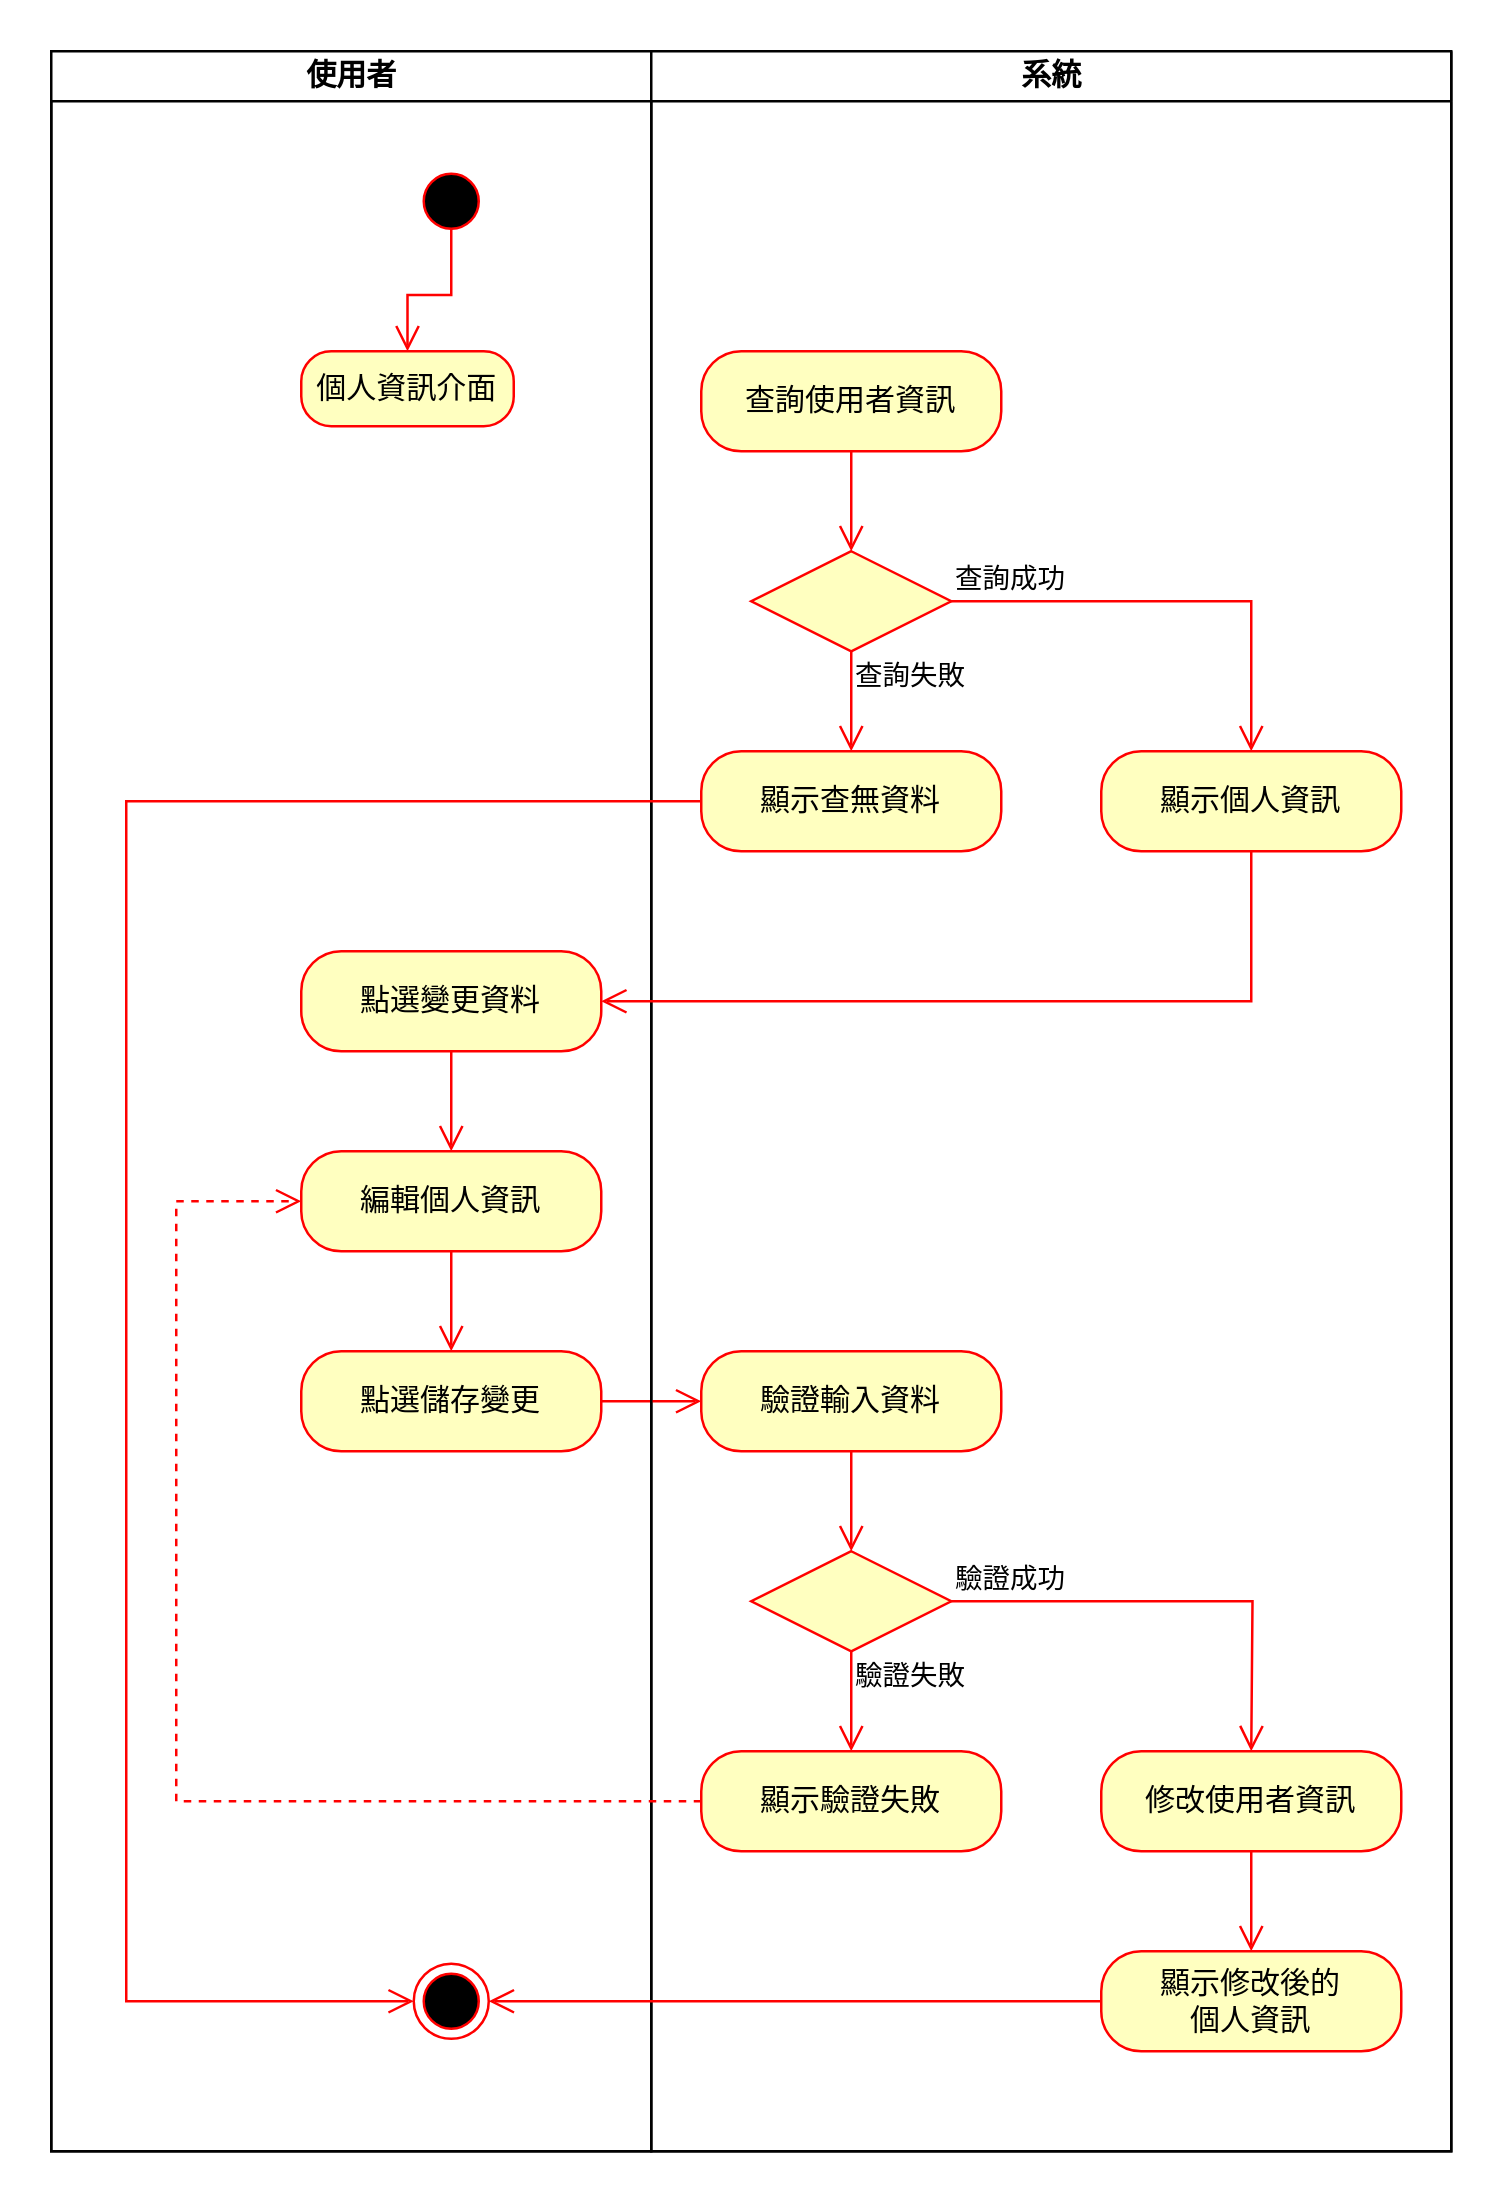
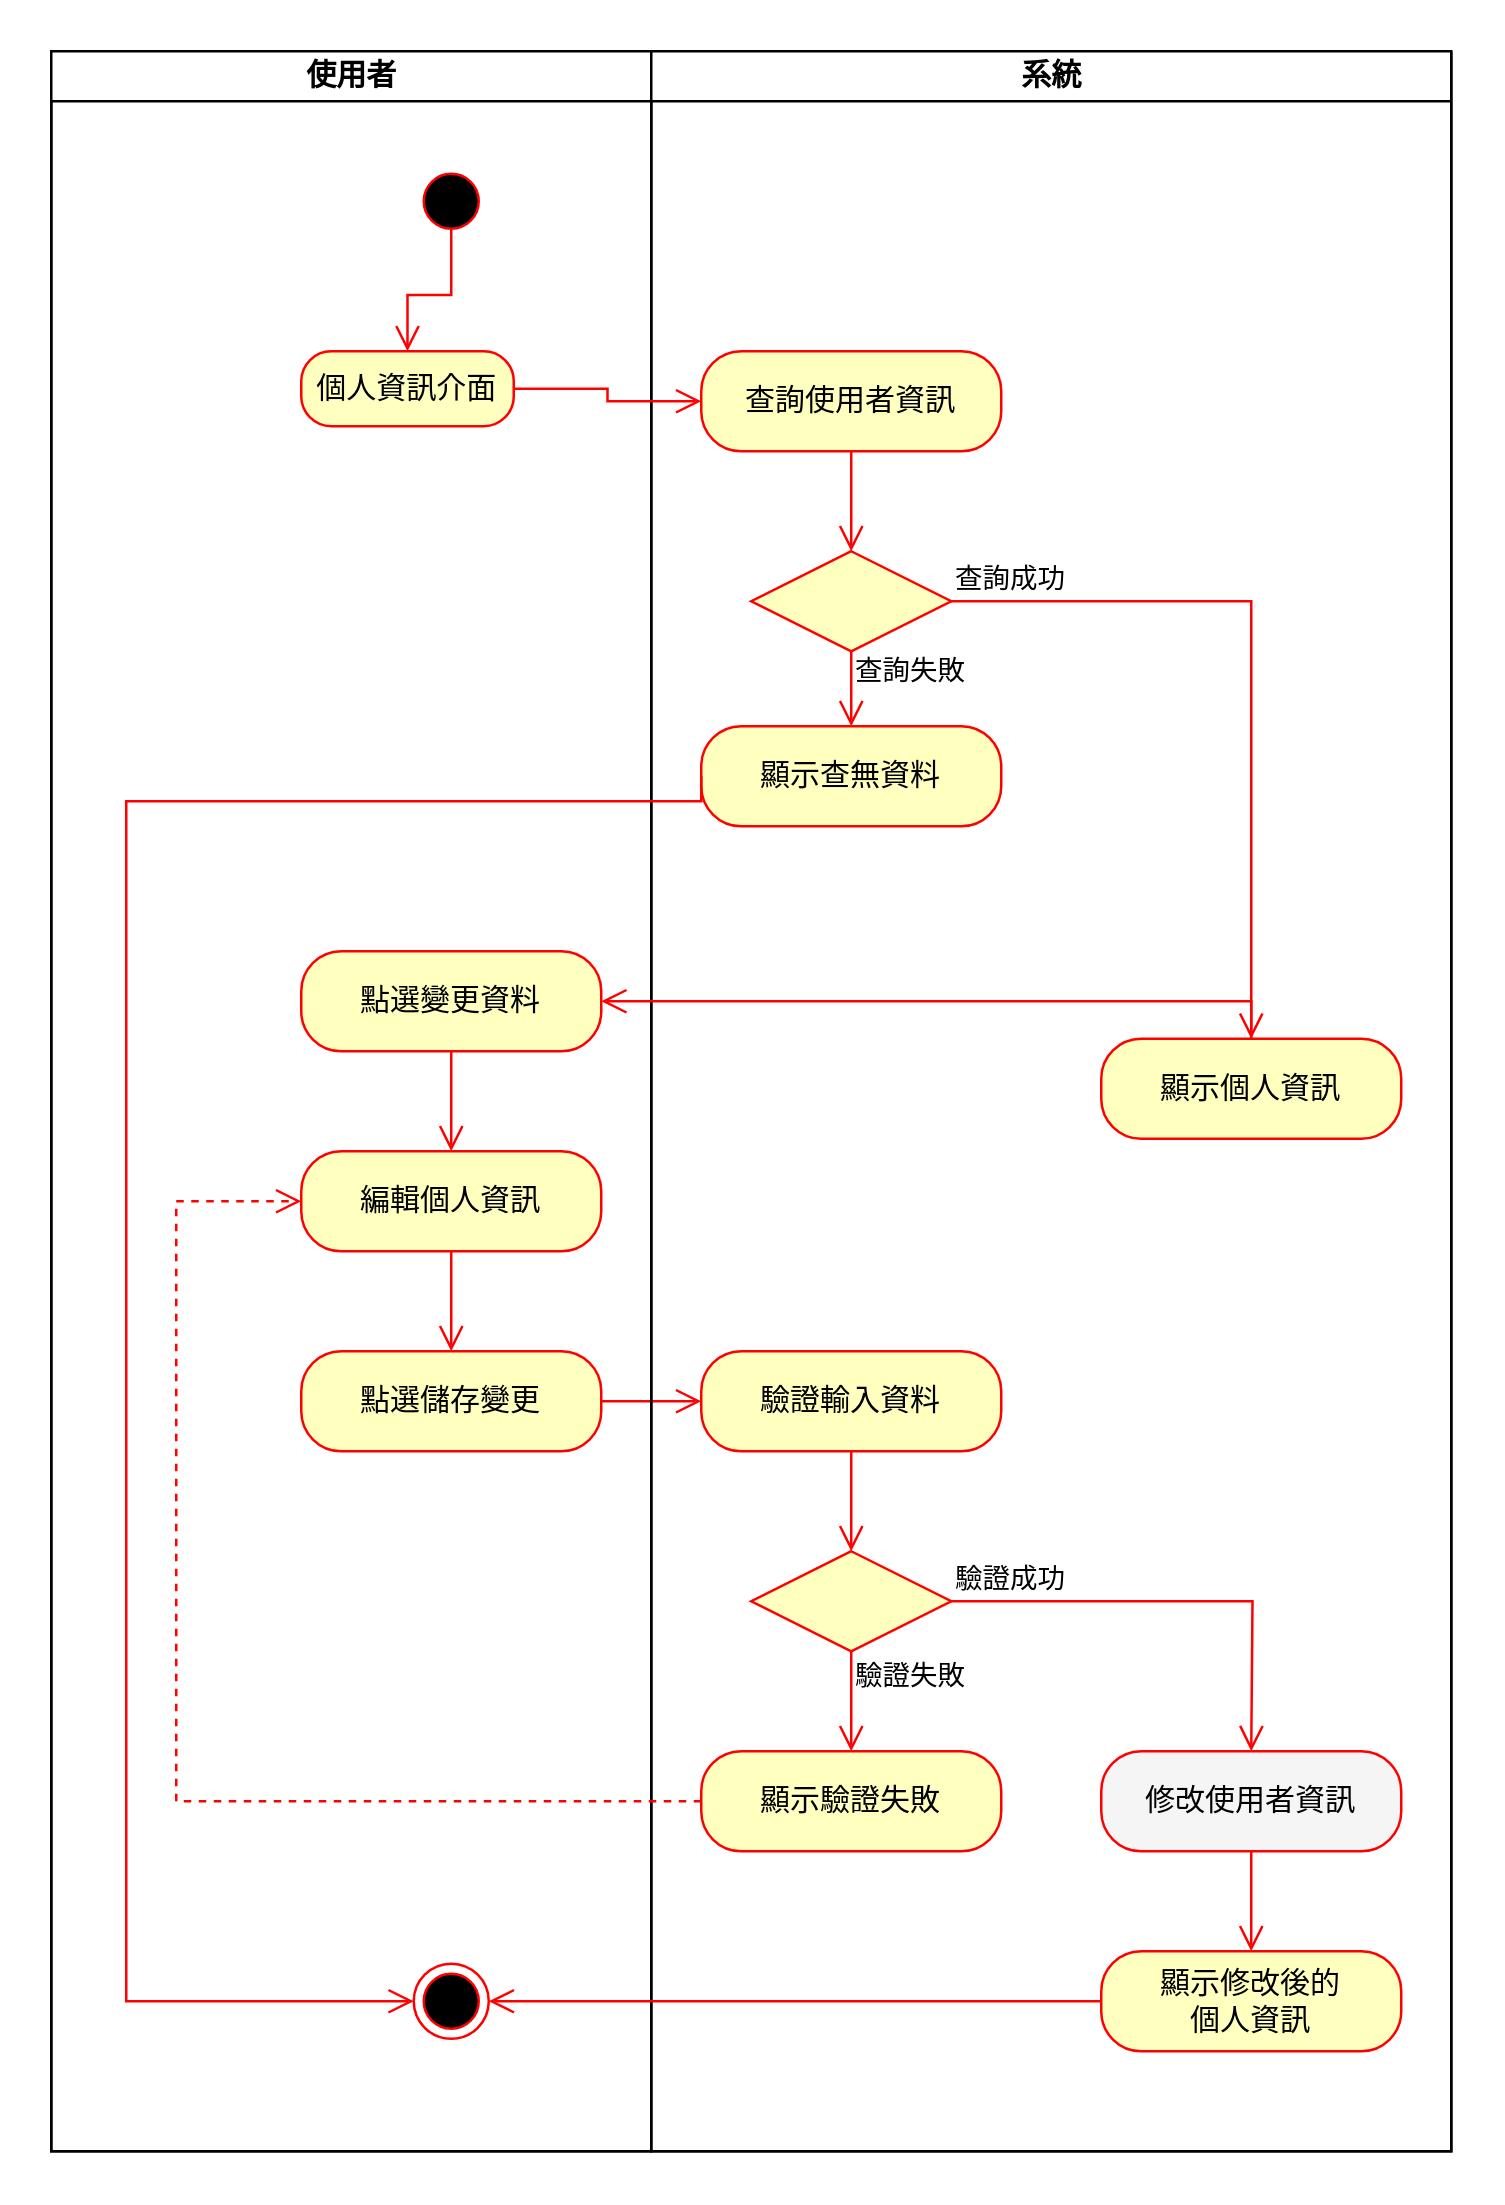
  <mxCell id="0" />
  <mxCell id="1" parent="0" />
  <mxCell id="2" value="" style="swimlane;childLayout=stackLayout;resizeParent=1;resizeParentMax=0;startSize=0;html=1;" parent="1" vertex="1"><mxGeometry x="20" y="20" width="560" height="840" as="geometry"><mxRectangle x="150.0" y="-20" width="60" height="30" as="alternateBounds" /></mxGeometry></mxCell>
  <mxCell id="3" value="使用者" style="swimlane;startSize=20;html=1;" parent="2" vertex="1"><mxGeometry width="240" height="840" as="geometry"><mxRectangle width="40" height="480" as="alternateBounds" /></mxGeometry></mxCell>
  <mxCell id="4" value="" style="ellipse;html=1;shape=endState;fillColor=#000000;strokeColor=#ff0000;" parent="3" vertex="1"><mxGeometry x="145.0" y="765" width="30" height="30" as="geometry" /></mxCell>
  <mxCell id="5" value="" style="edgeStyle=orthogonalEdgeStyle;html=1;verticalAlign=bottom;endArrow=open;endSize=8;strokeColor=#ff0000;rounded=0;entryX=0.5;entryY=0;entryDx=0;entryDy=0;exitX=0.5;exitY=0.5;exitDx=0;exitDy=0;exitPerimeter=0;" parent="3" source="6" target="7" edge="1"><mxGeometry relative="1" as="geometry"><mxPoint x="159.75" y="125" as="targetPoint" /><mxPoint x="159.75" y="70" as="sourcePoint" /></mxGeometry></mxCell>
  <mxCell id="6" value="" style="ellipse;html=1;shape=startState;fillColor=#000000;strokeColor=#ff0000;" parent="3" vertex="1"><mxGeometry x="145.0" y="45" width="30" height="30" as="geometry" /></mxCell>
  <mxCell id="7" value="個人資訊介面" style="rounded=1;whiteSpace=wrap;html=1;arcSize=40;fontColor=#000000;fillColor=#ffffc0;strokeColor=#ff0000;" parent="3" vertex="1"><mxGeometry x="100.0" y="120" width="85" height="30" as="geometry" /></mxCell>
  <mxCell id="8" value="點選變更資料" style="rounded=1;whiteSpace=wrap;html=1;arcSize=40;fontColor=#000000;fillColor=#ffffc0;strokeColor=#ff0000;" vertex="1" parent="3"><mxGeometry x="100.0" y="360" width="120" height="40" as="geometry" /></mxCell>
  <mxCell id="9" value="" style="edgeStyle=orthogonalEdgeStyle;html=1;verticalAlign=bottom;endArrow=open;endSize=8;strokeColor=#ff0000;rounded=0;" edge="1" source="8" parent="3"><mxGeometry relative="1" as="geometry"><mxPoint x="160.0" y="440" as="targetPoint" /></mxGeometry></mxCell>
  <mxCell id="10" value="編輯個人資訊" style="rounded=1;whiteSpace=wrap;html=1;arcSize=40;fontColor=#000000;fillColor=#ffffc0;strokeColor=#ff0000;" vertex="1" parent="3"><mxGeometry x="100.0" y="440" width="120" height="40" as="geometry" /></mxCell>
  <mxCell id="11" value="" style="edgeStyle=orthogonalEdgeStyle;html=1;verticalAlign=bottom;endArrow=open;endSize=8;strokeColor=#ff0000;rounded=0;" edge="1" parent="3" source="10"><mxGeometry relative="1" as="geometry"><mxPoint x="160.0" y="520" as="targetPoint" /></mxGeometry></mxCell>
  <mxCell id="12" value="點選儲存變更" style="rounded=1;whiteSpace=wrap;html=1;arcSize=40;fontColor=#000000;fillColor=#ffffc0;strokeColor=#ff0000;" vertex="1" parent="3"><mxGeometry x="100.0" y="520" width="120" height="40" as="geometry" /></mxCell>
  <mxCell id="13" value="" style="edgeStyle=orthogonalEdgeStyle;html=1;verticalAlign=bottom;endArrow=open;endSize=8;strokeColor=#ff0000;rounded=0;exitX=1;exitY=0.5;exitDx=0;exitDy=0;" edge="1" parent="3" source="12"><mxGeometry relative="1" as="geometry"><mxPoint x="260.0" y="540" as="targetPoint" /><mxPoint x="230.0" y="540" as="sourcePoint" /></mxGeometry></mxCell>
  <mxCell id="14" value="系統" style="swimlane;startSize=20;html=1;" parent="2" vertex="1"><mxGeometry x="240" width="320" height="840" as="geometry"><mxRectangle x="120" width="40" height="480" as="alternateBounds" /></mxGeometry></mxCell>
  <mxCell id="15" value="查詢使用者資訊" style="rounded=1;whiteSpace=wrap;html=1;arcSize=40;fontColor=#000000;fillColor=#ffffc0;strokeColor=#ff0000;" parent="14" vertex="1"><mxGeometry x="20.0" y="120" width="120" height="40" as="geometry" /></mxCell>
  <mxCell id="16" value="" style="edgeStyle=orthogonalEdgeStyle;html=1;verticalAlign=bottom;endArrow=open;endSize=8;strokeColor=#ff0000;rounded=0;entryX=0.5;entryY=0;entryDx=0;entryDy=0;" parent="14" source="15" target="17" edge="1"><mxGeometry relative="1" as="geometry"><mxPoint x="160.0" y="380" as="targetPoint" /></mxGeometry></mxCell>
  <mxCell id="17" value="" style="rhombus;whiteSpace=wrap;html=1;fontColor=#000000;fillColor=#ffffc0;strokeColor=#ff0000;" parent="14" vertex="1"><mxGeometry x="40.0" y="200" width="80" height="40" as="geometry" /></mxCell>
  <mxCell id="18" value="查詢成功" style="edgeStyle=orthogonalEdgeStyle;html=1;align=left;verticalAlign=bottom;endArrow=open;endSize=8;strokeColor=#ff0000;rounded=0;entryX=0.5;entryY=0;entryDx=0;entryDy=0;exitX=1;exitY=0.5;exitDx=0;exitDy=0;" parent="14" source="17" target="21" edge="1"><mxGeometry x="-1" relative="1" as="geometry"><mxPoint x="300.0" y="220" as="targetPoint" /></mxGeometry></mxCell>
  <mxCell id="19" value="查詢失敗" style="edgeStyle=orthogonalEdgeStyle;html=1;align=left;verticalAlign=middle;endArrow=open;endSize=8;strokeColor=#ff0000;rounded=0;exitX=0.5;exitY=1;exitDx=0;exitDy=0;entryX=0.5;entryY=0;entryDx=0;entryDy=0;" parent="14" source="17" target="20" edge="1"><mxGeometry x="-0.5" relative="1" as="geometry"><mxPoint x="160.0" y="300" as="targetPoint" /><mxPoint as="offset" /></mxGeometry></mxCell>
- <mxCell id="20" value="顯示查無資料" style="rounded=1;whiteSpace=wrap;html=1;arcSize=40;fontColor=#000000;fillColor=#ffffc0;strokeColor=#ff0000;" parent="14" vertex="1"><mxGeometry x="20.0" y="280" width="120" height="40" as="geometry" /></mxCell>
- <mxCell id="21" value="顯示個人資訊" style="rounded=1;whiteSpace=wrap;html=1;arcSize=40;fontColor=#000000;fillColor=#ffffc0;strokeColor=#ff0000;" parent="14" vertex="1"><mxGeometry x="180.0" y="280" width="120" height="40" as="geometry" /></mxCell>
+ <mxCell id="20" value="顯示查無資料" style="rounded=1;whiteSpace=wrap;html=1;arcSize=40;fontColor=#000000;fillColor=#ffffc0;strokeColor=#ff0000;" parent="14" vertex="1"><mxGeometry x="20.0" y="270" width="120" height="40" as="geometry" /></mxCell>
+ <mxCell id="21" value="顯示個人資訊" style="rounded=1;whiteSpace=wrap;html=1;arcSize=40;fontColor=#000000;fillColor=#ffffc0;strokeColor=#ff0000;" parent="14" vertex="1"><mxGeometry x="180.0" y="395" width="120" height="40" as="geometry" /></mxCell>
  <mxCell id="22" value="驗證輸入資料" style="rounded=1;whiteSpace=wrap;html=1;arcSize=40;fontColor=#000000;fillColor=#ffffc0;strokeColor=#ff0000;" vertex="1" parent="14"><mxGeometry x="20.0" y="520" width="120" height="40" as="geometry" /></mxCell>
  <mxCell id="23" value="" style="edgeStyle=orthogonalEdgeStyle;html=1;verticalAlign=bottom;endArrow=open;endSize=8;strokeColor=#ff0000;rounded=0;" edge="1" source="22" parent="14"><mxGeometry relative="1" as="geometry"><mxPoint x="80.0" y="600" as="targetPoint" /></mxGeometry></mxCell>
  <mxCell id="24" value="" style="rhombus;whiteSpace=wrap;html=1;fontColor=#000000;fillColor=#ffffc0;strokeColor=#ff0000;" vertex="1" parent="14"><mxGeometry x="40.0" y="600" width="80" height="40" as="geometry" /></mxCell>
  <mxCell id="25" value="驗證成功" style="edgeStyle=orthogonalEdgeStyle;html=1;align=left;verticalAlign=bottom;endArrow=open;endSize=8;strokeColor=#ff0000;rounded=0;" edge="1" source="24" parent="14"><mxGeometry x="-1" relative="1" as="geometry"><mxPoint x="240.0" y="680" as="targetPoint" /><mxPoint as="offset" /></mxGeometry></mxCell>
  <mxCell id="26" value="驗證失敗" style="edgeStyle=orthogonalEdgeStyle;html=1;align=left;verticalAlign=middle;endArrow=open;endSize=8;strokeColor=#ff0000;rounded=0;" edge="1" source="24" parent="14"><mxGeometry x="-0.506" relative="1" as="geometry"><mxPoint x="80.0" y="680" as="targetPoint" /><mxPoint as="offset" /></mxGeometry></mxCell>
  <mxCell id="27" value="顯示驗證失敗" style="rounded=1;whiteSpace=wrap;html=1;arcSize=40;fontColor=#000000;fillColor=#ffffc0;strokeColor=#ff0000;" vertex="1" parent="14"><mxGeometry x="20.0" y="680" width="120" height="40" as="geometry" /></mxCell>
- <mxCell id="28" value="修改使用者資訊" style="rounded=1;whiteSpace=wrap;html=1;arcSize=40;fontColor=#000000;fillColor=#ffffc0;strokeColor=#ff0000;" vertex="1" parent="14"><mxGeometry x="180.0" y="680" width="120" height="40" as="geometry" /></mxCell>
+ <mxCell id="28" value="修改使用者資訊" style="rounded=1;whiteSpace=wrap;html=1;arcSize=40;fontColor=#000000;fillColor=#f5f5f5;strokeColor=#ff0000;" vertex="1" parent="14"><mxGeometry x="180.0" y="680" width="120" height="40" as="geometry" /></mxCell>
  <mxCell id="29" value="" style="edgeStyle=orthogonalEdgeStyle;html=1;verticalAlign=bottom;endArrow=open;endSize=8;strokeColor=#ff0000;rounded=0;" edge="1" parent="14" source="28"><mxGeometry relative="1" as="geometry"><mxPoint x="240.0" y="760" as="targetPoint" /></mxGeometry></mxCell>
  <mxCell id="30" value="顯示修改後的&lt;div&gt;個人資訊&lt;/div&gt;" style="rounded=1;whiteSpace=wrap;html=1;arcSize=40;fontColor=#000000;fillColor=#ffffc0;strokeColor=#ff0000;" vertex="1" parent="14"><mxGeometry x="180.0" y="760" width="120" height="40" as="geometry" /></mxCell>
  <mxCell id="31" value="" style="edgeStyle=orthogonalEdgeStyle;html=1;verticalAlign=bottom;endArrow=open;endSize=8;strokeColor=#ff0000;rounded=0;exitX=0;exitY=0.5;exitDx=0;exitDy=0;entryX=0;entryY=0.5;entryDx=0;entryDy=0;" parent="2" source="20" target="4" edge="1"><mxGeometry relative="1" as="geometry"><mxPoint x="220.0" y="540" as="targetPoint" /><Array as="points"><mxPoint x="30" y="300" /><mxPoint x="30" y="780" /></Array></mxGeometry></mxCell>
+ <mxCell id="32" value="" style="edgeStyle=orthogonalEdgeStyle;html=1;verticalAlign=bottom;endArrow=open;endSize=8;strokeColor=#ff0000;rounded=0;exitX=1;exitY=0.5;exitDx=0;exitDy=0;entryX=0;entryY=0.5;entryDx=0;entryDy=0;" parent="2" source="7" target="15" edge="1"><mxGeometry relative="1" as="geometry"><mxPoint x="160.0" y="200" as="targetPoint" /></mxGeometry></mxCell>
  <mxCell id="33" value="" style="edgeStyle=orthogonalEdgeStyle;html=1;verticalAlign=bottom;endArrow=open;endSize=8;strokeColor=#ff0000;rounded=0;" parent="2" source="21" edge="1"><mxGeometry relative="1" as="geometry"><mxPoint x="220.0" y="380" as="targetPoint" /><Array as="points"><mxPoint x="480" y="380" /></Array></mxGeometry></mxCell>
  <mxCell id="34" value="" style="edgeStyle=orthogonalEdgeStyle;html=1;verticalAlign=bottom;endArrow=open;endSize=8;strokeColor=#ff0000;rounded=0;exitX=0;exitY=0.5;exitDx=0;exitDy=0;entryX=0;entryY=0.5;entryDx=0;entryDy=0;dashed=1;" edge="1" source="27" parent="2" target="10"><mxGeometry relative="1" as="geometry"><mxPoint x="320.0" y="760" as="targetPoint" /><Array as="points"><mxPoint x="50" y="700" /><mxPoint x="50" y="460" /></Array></mxGeometry></mxCell>
  <mxCell id="35" value="" style="edgeStyle=orthogonalEdgeStyle;html=1;verticalAlign=bottom;endArrow=open;endSize=8;strokeColor=#ff0000;rounded=0;exitX=0;exitY=0.5;exitDx=0;exitDy=0;entryX=1;entryY=0.5;entryDx=0;entryDy=0;" edge="1" parent="2" source="30" target="4"><mxGeometry relative="1" as="geometry"><mxPoint x="480.0" y="840" as="targetPoint" /></mxGeometry></mxCell>
